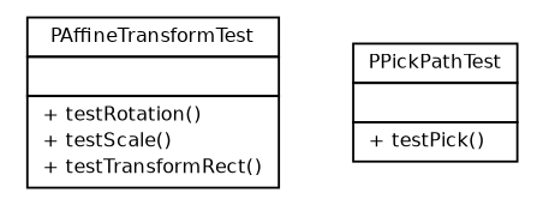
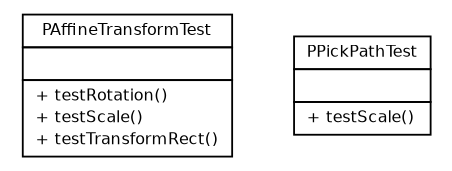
  digraph {
    node [fontcolor=black fontname=Helvetica fontsize=9.0 shape=plaintext]
    n1 [label=<<table border="0" cellborder="1" cellspacing="0" cellpadding="2" port="p" href="./PAffineTransformTest.html"> 		<tr><td><table border="0" cellspacing="0" cellpadding="1"> 			<tr><td> PAffineTransformTest </td></tr> 		</table></td></tr> 		<tr><td><table border="0" cellspacing="0" cellpadding="1"> 			<tr><td align="left">  </td></tr> 		</table></td></tr> 		<tr><td><table border="0" cellspacing="0" cellpadding="1"> 			<tr><td align="left"> + testRotation() </td></tr> 			<tr><td align="left"> + testScale() </td></tr> 			<tr><td align="left"> + testTransformRect() </td></tr> 		</table></td></tr> 		</table>>]
-   n2 [label=<<table border="0" cellborder="1" cellspacing="0" cellpadding="2" port="p" href="./PPickPathTest.html"> 		<tr><td><table border="0" cellspacing="0" cellpadding="1"> 			<tr><td> PPickPathTest </td></tr> 		</table></td></tr> 		<tr><td><table border="0" cellspacing="0" cellpadding="1"> 			<tr><td align="left">  </td></tr> 		</table></td></tr> 		<tr><td><table border="0" cellspacing="0" cellpadding="1"> 			<tr><td align="left"> + testPick() </td></tr> 		</table></td></tr> 		</table>>]
+   n2 [label=<<table border="0" cellborder="1" cellspacing="0" cellpadding="2" port="p" href="./PPickPathTest.html"> 		<tr><td><table border="0" cellspacing="0" cellpadding="1"> 			<tr><td> PPickPathTest </td></tr> 		</table></td></tr> 		<tr><td><table border="0" cellspacing="0" cellpadding="1"> 			<tr><td align="left">  </td></tr> 		</table></td></tr> 		<tr><td><table border="0" cellspacing="0" cellpadding="1"> 			<tr><td align="left"> + testScale() </td></tr> 		</table></td></tr> 		</table>>]
  }
